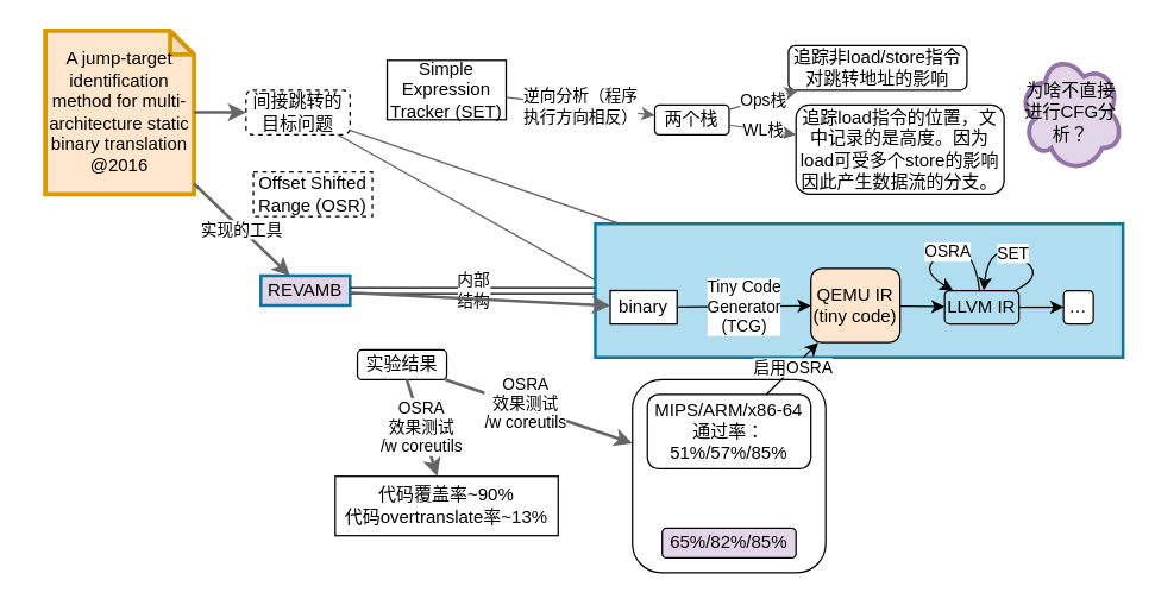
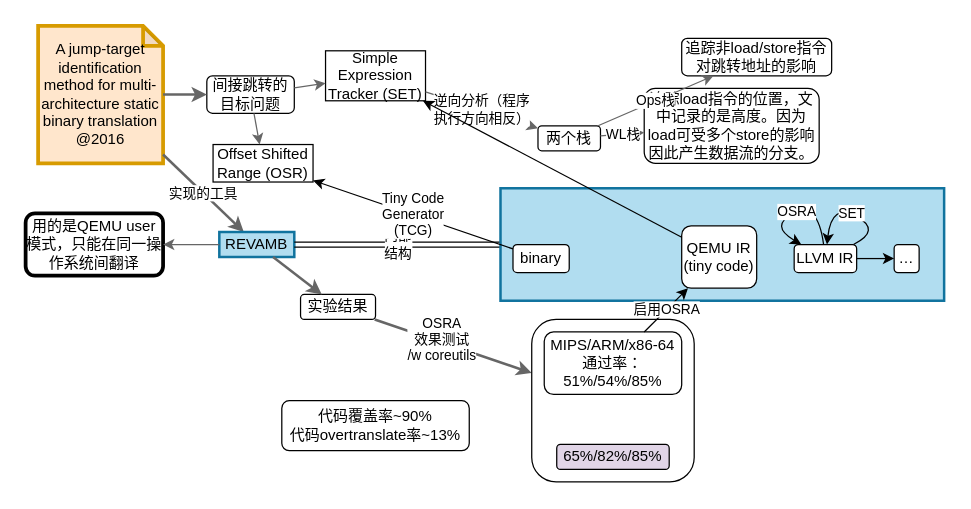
  <mxCell id="0" />
  <mxCell id="1" parent="0" />
  <mxCell id="2" value="A jump-target identification method for multi-architecture static binary translation&lt;br&gt;@2016&lt;br&gt;" style="shape=note;whiteSpace=wrap;html=1;backgroundOutline=1;darkOpacity=0.05;strokeWidth=3;fillColor=#ffe6cc;strokeColor=#d79b00;size=16;" parent="1" vertex="1"><mxGeometry x="30" y="20" width="100" height="110" as="geometry" /></mxCell>
- <mxCell id="3" value="间接跳转的目标问题" style="rounded=1;whiteSpace=wrap;html=1;strokeWidth=1;fillColor=none;dashed=1;" parent="1" vertex="1"><mxGeometry x="165" y="60" width="70" height="30" as="geometry" /></mxCell>
+ <mxCell id="3" value="间接跳转的目标问题" style="rounded=1;whiteSpace=wrap;html=1;strokeWidth=1;fillColor=none;" parent="1" vertex="1"><mxGeometry x="165" y="60" width="70" height="30" as="geometry" /></mxCell>
  <mxCell id="4" value="Simple Expression Tracker (SET)" style="rounded=0;whiteSpace=wrap;html=1;strokeWidth=1;fillColor=none;" parent="1" vertex="1"><mxGeometry x="260" y="40" width="80" height="40" as="geometry" /></mxCell>
- <mxCell id="5" value="两个栈" style="rounded=1;whiteSpace=wrap;html=1;strokeWidth=1;fillColor=none;" parent="1" vertex="1"><mxGeometry x="440" y="70" width="50" height="20" as="geometry" /></mxCell>
- <mxCell id="6" value="追踪非load/store指令对跳转地址的影响" style="rounded=1;whiteSpace=wrap;html=1;strokeWidth=1;fillColor=none;" parent="1" vertex="1"><mxGeometry x="530" y="30" width="120" height="30" as="geometry" /></mxCell>
- <mxCell id="7" value="追踪load指令的位置，文中记录的是高度。因为load可受多个store的影响因此产生数据流的分支。" style="rounded=1;whiteSpace=wrap;html=1;strokeWidth=1;fillColor=none;" parent="1" vertex="1"><mxGeometry x="535" y="70" width="140" height="60" as="geometry" /></mxCell>
+ <mxCell id="5" value="两个栈" style="rounded=1;whiteSpace=wrap;html=1;strokeWidth=1;fillColor=none;" parent="1" vertex="1"><mxGeometry x="430" y="100" width="50" height="20" as="geometry" /></mxCell>
+ <mxCell id="6" value="追踪非load/store指令对跳转地址的影响" style="rounded=1;whiteSpace=wrap;html=1;strokeWidth=1;fillColor=none;" parent="1" vertex="1"><mxGeometry x="545" y="30" width="120" height="30" as="geometry" /></mxCell>
+ <mxCell id="7" value="追踪load指令的位置，文中记录的是高度。因为load可受多个store的影响因此产生数据流的分支。" style="rounded=1;whiteSpace=wrap;html=1;strokeWidth=1;fillColor=none;" parent="1" vertex="1"><mxGeometry x="515" y="70" width="140" height="60" as="geometry" /></mxCell>
  <mxCell id="8" value="逆向分析（程序&lt;br&gt;执行方向相反）" style="endArrow=classic;html=1;strokeColor=#666666;" parent="1" source="4" target="5" edge="1"><mxGeometry width="50" height="50" relative="1" as="geometry"><mxPoint x="240" y="180" as="sourcePoint" /><mxPoint x="290" y="130" as="targetPoint" /></mxGeometry></mxCell>
  <mxCell id="9" value="Ops栈" style="endArrow=classic;html=1;strokeColor=#666666;" parent="1" source="5" target="6" edge="1"><mxGeometry width="50" height="50" relative="1" as="geometry"><mxPoint x="460" y="160" as="sourcePoint" /><mxPoint x="510" y="110" as="targetPoint" /></mxGeometry></mxCell>
  <mxCell id="10" value="WL栈" style="endArrow=classic;html=1;strokeColor=#666666;" parent="1" source="5" target="7" edge="1"><mxGeometry width="50" height="50" relative="1" as="geometry"><mxPoint x="610" y="120" as="sourcePoint" /><mxPoint x="660" y="70" as="targetPoint" /></mxGeometry></mxCell>
- <mxCell id="11" value="" style="endArrow=classic;html=1;strokeColor=#666666;" parent="1" source="3" target="22" edge="1"><mxGeometry width="50" height="50" relative="1" as="geometry"><mxPoint x="230" y="140" as="sourcePoint" /><mxPoint x="280" y="90" as="targetPoint" /></mxGeometry></mxCell>
+ <mxCell id="11" value="" style="endArrow=classic;html=1;strokeColor=#666666;" parent="1" source="3" target="4" edge="1"><mxGeometry width="50" height="50" relative="1" as="geometry"><mxPoint x="230" y="140" as="sourcePoint" /><mxPoint x="280" y="90" as="targetPoint" /></mxGeometry></mxCell>
  <mxCell id="12" value="" style="endArrow=classic;html=1;strokeColor=#666666;strokeWidth=2;" parent="1" source="2" target="3" edge="1"><mxGeometry width="50" height="50" relative="1" as="geometry"><mxPoint x="130" y="200" as="sourcePoint" /><mxPoint x="180" y="150" as="targetPoint" /></mxGeometry></mxCell>
- <mxCell id="13" value="为啥不直接进行CFG分析？" style="ellipse;shape=cloud;whiteSpace=wrap;html=1;strokeWidth=3;fillColor=#e1d5e7;strokeColor=#9673a6;" parent="1" vertex="1"><mxGeometry x="685" y="35" width="70" height="80" as="geometry" /></mxCell>
- <mxCell id="14" value="Offset Shifted Range (OSR)" style="rounded=0;whiteSpace=wrap;html=1;fillColor=none;dashed=1;" parent="1" vertex="1"><mxGeometry x="170" y="115" width="80" height="30" as="geometry" /></mxCell>
- <mxCell id="15" value="" style="endArrow=classic;html=1;strokeColor=#666666;" parent="1" source="3" target="21" edge="1"><mxGeometry width="50" height="50" relative="1" as="geometry"><mxPoint x="180" y="210" as="sourcePoint" /><mxPoint x="230" y="160" as="targetPoint" /></mxGeometry></mxCell>
+ <mxCell id="14" value="Offset Shifted Range (OSR)" style="rounded=0;whiteSpace=wrap;html=1;fillColor=none;" parent="1" vertex="1"><mxGeometry x="170" y="115" width="80" height="30" as="geometry" /></mxCell>
+ <mxCell id="15" value="" style="endArrow=classic;html=1;strokeColor=#666666;" parent="1" source="3" target="14" edge="1"><mxGeometry width="50" height="50" relative="1" as="geometry"><mxPoint x="180" y="210" as="sourcePoint" /><mxPoint x="230" y="160" as="targetPoint" /></mxGeometry></mxCell>
  <mxCell id="16" value="实现的工具" style="endArrow=classic;html=1;strokeWidth=2;strokeColor=#666666;" parent="1" source="2" target="17" edge="1"><mxGeometry width="50" height="50" relative="1" as="geometry"><mxPoint x="80" y="170" as="sourcePoint" /><mxPoint x="130" y="180" as="targetPoint" /></mxGeometry></mxCell>
- <mxCell id="17" value="REVAMB" style="rounded=0;whiteSpace=wrap;html=1;fillColor=#e1d5e7;strokeWidth=2;strokeColor=#10739e;" parent="1" vertex="1"><mxGeometry x="175" y="185" width="60" height="20" as="geometry" /></mxCell>
+ <mxCell id="17" value="REVAMB" style="rounded=0;whiteSpace=wrap;html=1;fillColor=#b1ddf0;strokeWidth=2;strokeColor=#10739e;" parent="1" vertex="1"><mxGeometry x="175" y="185" width="60" height="20" as="geometry" /></mxCell>
  <mxCell id="18" value="内部&lt;br&gt;结构" style="shape=link;html=1;" parent="1" source="17" target="20" edge="1"><mxGeometry width="50" height="50" relative="1" as="geometry"><mxPoint x="80" y="300" as="sourcePoint" /><mxPoint x="130" y="250" as="targetPoint" /></mxGeometry></mxCell>
  <mxCell id="19" value="" style="group" parent="1" vertex="1" connectable="0"><mxGeometry x="400" y="150" width="355" height="90" as="geometry" /></mxCell>
  <mxCell id="20" value="" style="rounded=0;whiteSpace=wrap;html=1;fillColor=#b1ddf0;strokeColor=#10739e;strokeWidth=2;" parent="19" vertex="1"><mxGeometry width="355" height="90" as="geometry" /></mxCell>
- <mxCell id="21" value="binary" style="whiteSpace=wrap;html=1;rounded=0;" parent="19" vertex="1"><mxGeometry x="10" y="45" width="45" height="22.5" as="geometry" /></mxCell>
- <mxCell id="22" value="QEMU IR&lt;br&gt;(tiny code)&lt;br&gt;" style="rounded=1;whiteSpace=wrap;html=1;fillColor=#ffe6cc;" parent="19" vertex="1"><mxGeometry x="145" y="30" width="60" height="50" as="geometry" /></mxCell>
- <mxCell id="23" value="LLVM IR" style="rounded=1;whiteSpace=wrap;html=1;fillColor=#b1ddf0;" parent="19" vertex="1"><mxGeometry x="235" y="45" width="50" height="22.5" as="geometry" /></mxCell>
- <mxCell id="24" value="Tiny Code &lt;br&gt;Generator&lt;br&gt;(TCG)&lt;br&gt;" style="endArrow=classic;html=1;" parent="19" source="21" target="22" edge="1"><mxGeometry width="50" height="50" relative="1" as="geometry"><mxPoint x="85" y="101.25" as="sourcePoint" /><mxPoint x="135" y="45" as="targetPoint" /></mxGeometry></mxCell>
- <mxCell id="25" value="" style="endArrow=classic;html=1;" parent="19" source="22" target="23" edge="1"><mxGeometry width="50" height="50" relative="1" as="geometry"><mxPoint x="165" y="191.25" as="sourcePoint" /><mxPoint x="215" y="135" as="targetPoint" /></mxGeometry></mxCell>
+ <mxCell id="21" value="binary" style="rounded=1;whiteSpace=wrap;html=1;" parent="19" vertex="1"><mxGeometry x="10" y="45" width="45" height="22.5" as="geometry" /></mxCell>
+ <mxCell id="22" value="QEMU IR&lt;br&gt;(tiny code)&lt;br&gt;" style="rounded=1;whiteSpace=wrap;html=1;" parent="19" vertex="1"><mxGeometry x="145" y="30" width="60" height="50" as="geometry" /></mxCell>
+ <mxCell id="23" value="LLVM IR" style="rounded=1;whiteSpace=wrap;html=1;" parent="19" vertex="1"><mxGeometry x="235" y="45" width="50" height="22.5" as="geometry" /></mxCell>
+ <mxCell id="24" value="Tiny Code &lt;br&gt;Generator&lt;br&gt;(TCG)&lt;br&gt;" style="endArrow=classic;html=1;" parent="19" source="21" target="14" edge="1"><mxGeometry width="50" height="50" relative="1" as="geometry"><mxPoint x="85" y="101.25" as="sourcePoint" /><mxPoint x="135" y="45" as="targetPoint" /></mxGeometry></mxCell>
+ <mxCell id="25" value="" style="endArrow=classic;html=1;" parent="19" source="22" target="4" edge="1"><mxGeometry width="50" height="50" relative="1" as="geometry"><mxPoint x="165" y="191.25" as="sourcePoint" /><mxPoint x="215" y="135" as="targetPoint" /></mxGeometry></mxCell>
  <mxCell id="26" value="…" style="rounded=1;whiteSpace=wrap;html=1;" parent="19" vertex="1"><mxGeometry x="315" y="45" width="20" height="22.5" as="geometry" /></mxCell>
  <mxCell id="27" value="" style="endArrow=classic;html=1;" parent="19" source="23" target="26" edge="1"><mxGeometry width="50" height="50" relative="1" as="geometry"><mxPoint x="245" y="135" as="sourcePoint" /><mxPoint x="295" y="78.75" as="targetPoint" /></mxGeometry></mxCell>
  <mxCell id="28" value="SET" style="curved=1;endArrow=classic;html=1;" parent="19" source="23" target="23" edge="1"><mxGeometry width="50" height="50" relative="1" as="geometry"><mxPoint x="175" y="157.5" as="sourcePoint" /><mxPoint x="225" y="101.25" as="targetPoint" /><Array as="points"><mxPoint x="305" y="33.75" /><mxPoint x="265" y="11.25" /></Array></mxGeometry></mxCell>
  <mxCell id="29" value="OSRA" style="curved=1;endArrow=classic;html=1;" parent="19" source="23" target="23" edge="1"><mxGeometry width="50" height="50" relative="1" as="geometry"><mxPoint x="25" y="190" as="sourcePoint" /><mxPoint x="75" y="140" as="targetPoint" /><Array as="points"><mxPoint x="254" y="10" /><mxPoint x="215" y="30" /></Array></mxGeometry></mxCell>
+ <mxCell id="30" value="用的是QEMU user模式，只能在同一操作系统间翻译" style="rounded=1;whiteSpace=wrap;html=1;strokeWidth=3;fillColor=none;" parent="1" vertex="1"><mxGeometry x="20" y="170" width="110" height="50" as="geometry" /></mxCell>
+ <mxCell id="31" value="" style="endArrow=classic;html=1;strokeColor=#666666;" parent="1" source="17" target="30" edge="1"><mxGeometry width="50" height="50" relative="1" as="geometry"><mxPoint x="90" y="320" as="sourcePoint" /><mxPoint x="140" y="270" as="targetPoint" /></mxGeometry></mxCell>
  <mxCell id="32" value="OSRA&lt;br&gt;效果测试&lt;br&gt;/w coreutils&lt;br&gt;" style="endArrow=classic;html=1;strokeWidth=2;strokeColor=#666666;" parent="1" source="33" target="39" edge="1"><mxGeometry x="-0.152" y="2" width="50" height="50" relative="1" as="geometry"><mxPoint x="160" y="250" as="sourcePoint" /><mxPoint x="190" y="260" as="targetPoint" /><mxPoint as="offset" /></mxGeometry></mxCell>
  <mxCell id="33" value="实验结果" style="rounded=1;whiteSpace=wrap;html=1;strokeWidth=1;fillColor=none;" parent="1" vertex="1"><mxGeometry x="240" y="235" width="60" height="20" as="geometry" /></mxCell>
- <mxCell id="34" value="" style="endArrow=classic;html=1;strokeWidth=2;strokeColor=#666666;" parent="1" source="17" target="21" edge="1"><mxGeometry width="50" height="50" relative="1" as="geometry"><mxPoint x="10" y="400" as="sourcePoint" /><mxPoint x="60" y="350" as="targetPoint" /></mxGeometry></mxCell>
- <mxCell id="35" value="代码覆盖率~90%&lt;br&gt;代码overtranslate率~13%&lt;br&gt;" style="whiteSpace=wrap;html=1;rounded=0;" parent="1" vertex="1"><mxGeometry x="225" y="320" width="150" height="40" as="geometry" /></mxCell>
- <mxCell id="36" value="OSRA&lt;br&gt;效果测试&lt;br&gt;/w coreutils" style="endArrow=classic;html=1;strokeWidth=2;strokeColor=#666666;" parent="1" source="33" target="35" edge="1"><mxGeometry width="50" height="50" relative="1" as="geometry"><mxPoint x="280" y="310" as="sourcePoint" /><mxPoint x="330" y="260" as="targetPoint" /></mxGeometry></mxCell>
+ <mxCell id="34" value="" style="endArrow=classic;html=1;strokeWidth=2;strokeColor=#666666;" parent="1" source="17" target="33" edge="1"><mxGeometry width="50" height="50" relative="1" as="geometry"><mxPoint x="10" y="400" as="sourcePoint" /><mxPoint x="60" y="350" as="targetPoint" /></mxGeometry></mxCell>
+ <mxCell id="35" value="代码覆盖率~90%&lt;br&gt;代码overtranslate率~13%&lt;br&gt;" style="rounded=1;whiteSpace=wrap;html=1;" parent="1" vertex="1"><mxGeometry x="225" y="320" width="150" height="40" as="geometry" /></mxCell>
  <mxCell id="37" value="" style="group" parent="1" vertex="1" connectable="0"><mxGeometry x="425" y="255" width="130" height="130" as="geometry" /></mxCell>
  <mxCell id="38" value="" style="group" parent="37" vertex="1" connectable="0"><mxGeometry width="130" height="130" as="geometry" /></mxCell>
  <mxCell id="39" value="" style="rounded=1;whiteSpace=wrap;html=1;strokeWidth=1;fillColor=none;" parent="38" vertex="1"><mxGeometry width="130" height="130" as="geometry" /></mxCell>
- <mxCell id="40" value="MIPS/ARM/x86-64&lt;br&gt;通过率：&lt;br&gt;51%/57%/85%&lt;br&gt;" style="rounded=1;whiteSpace=wrap;html=1;strokeWidth=1;" parent="38" vertex="1"><mxGeometry x="10" y="10" width="110" height="50" as="geometry" /></mxCell>
+ <mxCell id="40" value="MIPS/ARM/x86-64&lt;br&gt;通过率：&lt;br&gt;51%/54%/85%&lt;br&gt;" style="rounded=1;whiteSpace=wrap;html=1;strokeWidth=1;" parent="38" vertex="1"><mxGeometry x="10" y="10" width="110" height="50" as="geometry" /></mxCell>
  <mxCell id="41" value="65%/82%/85%" style="rounded=1;whiteSpace=wrap;html=1;strokeWidth=1;fillColor=#e1d5e7;" parent="38" vertex="1"><mxGeometry x="20" y="100" width="90" height="20" as="geometry" /></mxCell>
  <mxCell id="42" value="启用OSRA" style="endArrow=classic;html=1;" parent="38" source="40" target="22" edge="1"><mxGeometry width="50" height="50" relative="1" as="geometry"><mxPoint x="40" y="120" as="sourcePoint" /><mxPoint x="90" y="70" as="targetPoint" /></mxGeometry></mxCell>
